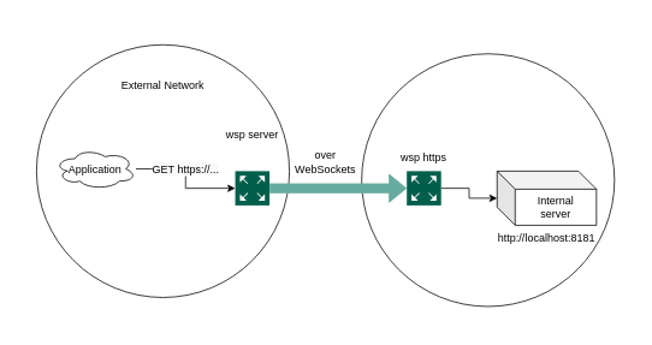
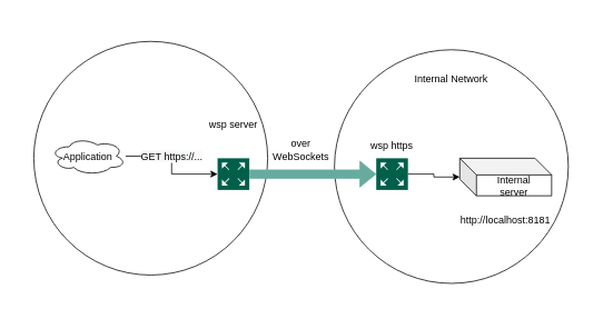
  <mxCell id="0" />
  <mxCell id="1" parent="0" />
  <mxCell id="2" value="" style="rounded=0;whiteSpace=wrap;html=1;strokeColor=#FFFFFF;" vertex="1" parent="1"><mxGeometry x="20" y="20" width="680" height="340" as="geometry" /></mxCell>
  <mxCell id="3" value="" style="ellipse;whiteSpace=wrap;html=1;aspect=fixed;" vertex="1" parent="1"><mxGeometry x="400" y="59" width="280" height="280" as="geometry" /></mxCell>
- <mxCell id="5" value="Internal&lt;br&gt;server" style="shape=cube;whiteSpace=wrap;html=1;boundedLbl=1;backgroundOutline=1;darkOpacity=0.05;darkOpacity2=0.1;" vertex="1" parent="1"><mxGeometry x="550" y="189" width="110" height="60" as="geometry" /></mxCell>
+ <mxCell id="4" value="Internal Network" style="text;html=1;strokeColor=none;fillColor=none;align=center;verticalAlign=middle;whiteSpace=wrap;rounded=0;" vertex="1" parent="1"><mxGeometry x="475" y="79" width="130" height="30" as="geometry" /></mxCell>
+ <mxCell id="5" value="Internal&lt;br&gt;server" style="shape=cube;whiteSpace=wrap;html=1;boundedLbl=1;backgroundOutline=1;darkOpacity=0.05;darkOpacity2=0.1;" vertex="1" parent="1"><mxGeometry x="550" y="189" width="110" height="45" as="geometry" /></mxCell>
  <mxCell id="6" value="http://localhost:8181" style="text;html=1;strokeColor=none;fillColor=none;align=center;verticalAlign=middle;whiteSpace=wrap;rounded=0;" vertex="1" parent="1"><mxGeometry x="535" y="249" width="140" height="30" as="geometry" /></mxCell>
  <mxCell id="7" style="edgeStyle=orthogonalEdgeStyle;rounded=0;orthogonalLoop=1;jettySize=auto;html=1;" edge="1" parent="1" source="8" target="5"><mxGeometry relative="1" as="geometry" /></mxCell>
  <mxCell id="8" value="" style="sketch=0;pointerEvents=1;shadow=0;dashed=0;html=1;strokeColor=none;fillColor=#005F4B;labelPosition=center;verticalLabelPosition=bottom;verticalAlign=top;align=center;outlineConnect=0;shape=mxgraph.veeam2.network_proxy;" vertex="1" parent="1"><mxGeometry x="450" y="189" width="38" height="38" as="geometry" /></mxCell>
  <mxCell id="9" value="wsp https" style="text;html=1;strokeColor=none;fillColor=none;align=center;verticalAlign=middle;whiteSpace=wrap;rounded=0;" vertex="1" parent="1"><mxGeometry x="439" y="159" width="60" height="30" as="geometry" /></mxCell>
  <mxCell id="10" value="" style="ellipse;whiteSpace=wrap;html=1;aspect=fixed;" vertex="1" parent="1"><mxGeometry x="40" y="49" width="280" height="280" as="geometry" /></mxCell>
- <mxCell id="11" value="External Network" style="text;html=1;strokeColor=none;fillColor=none;align=center;verticalAlign=middle;whiteSpace=wrap;rounded=0;" vertex="1" parent="1"><mxGeometry x="115" y="79" width="130" height="30" as="geometry" /></mxCell>
  <mxCell id="12" value="" style="sketch=0;pointerEvents=1;shadow=0;dashed=0;html=1;strokeColor=none;fillColor=#005F4B;labelPosition=center;verticalLabelPosition=bottom;verticalAlign=top;align=center;outlineConnect=0;shape=mxgraph.veeam2.network_proxy;" vertex="1" parent="1"><mxGeometry x="260" y="189" width="38" height="38" as="geometry" /></mxCell>
  <mxCell id="13" value="wsp server" style="text;html=1;strokeColor=none;fillColor=none;align=center;verticalAlign=middle;whiteSpace=wrap;rounded=0;" vertex="1" parent="1"><mxGeometry x="249" y="134" width="60" height="30" as="geometry" /></mxCell>
  <mxCell id="14" style="edgeStyle=orthogonalEdgeStyle;rounded=0;orthogonalLoop=1;jettySize=auto;html=1;" edge="1" parent="1" source="16" target="12"><mxGeometry relative="1" as="geometry" /></mxCell>
  <mxCell id="15" value="&lt;span style=&quot;font-size: 12px ; background-color: rgb(248 , 249 , 250)&quot;&gt;GET https://...&lt;/span&gt;" style="edgeLabel;html=1;align=center;verticalAlign=middle;resizable=0;points=[];" vertex="1" connectable="0" parent="14"><mxGeometry x="-0.344" y="4" relative="1" as="geometry"><mxPoint x="11" y="4" as="offset" /></mxGeometry></mxCell>
  <mxCell id="16" value="Application" style="ellipse;shape=cloud;whiteSpace=wrap;html=1;" vertex="1" parent="1"><mxGeometry x="60" y="164" width="90" height="45" as="geometry" /></mxCell>
  <mxCell id="17" value="" style="shape=flexArrow;endArrow=classic;html=1;rounded=0;fillColor=#67AB9F;strokeColor=#67AB9F;" edge="1" parent="1" source="12" target="8"><mxGeometry width="50" height="50" relative="1" as="geometry"><mxPoint x="520" y="309" as="sourcePoint" /><mxPoint x="420" y="29" as="targetPoint" /></mxGeometry></mxCell>
  <mxCell id="18" value="over&lt;br&gt;WebSockets" style="text;html=1;strokeColor=none;fillColor=none;align=center;verticalAlign=middle;whiteSpace=wrap;rounded=0;" vertex="1" parent="1"><mxGeometry x="330" y="164" width="60" height="30" as="geometry" /></mxCell>
